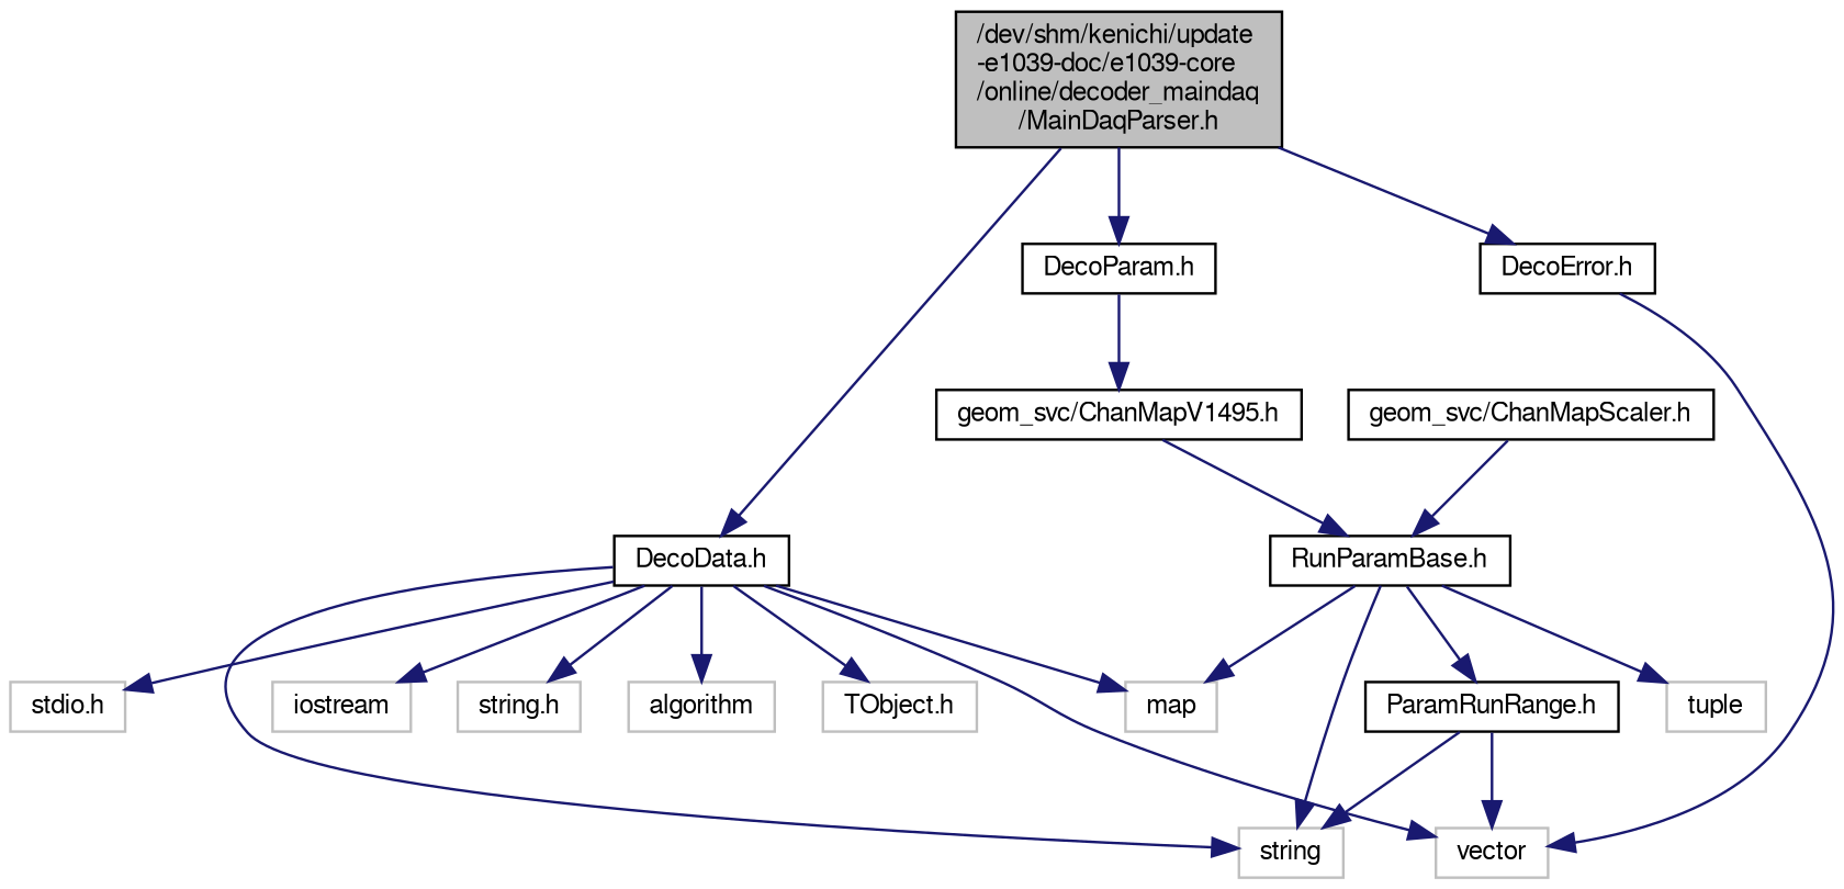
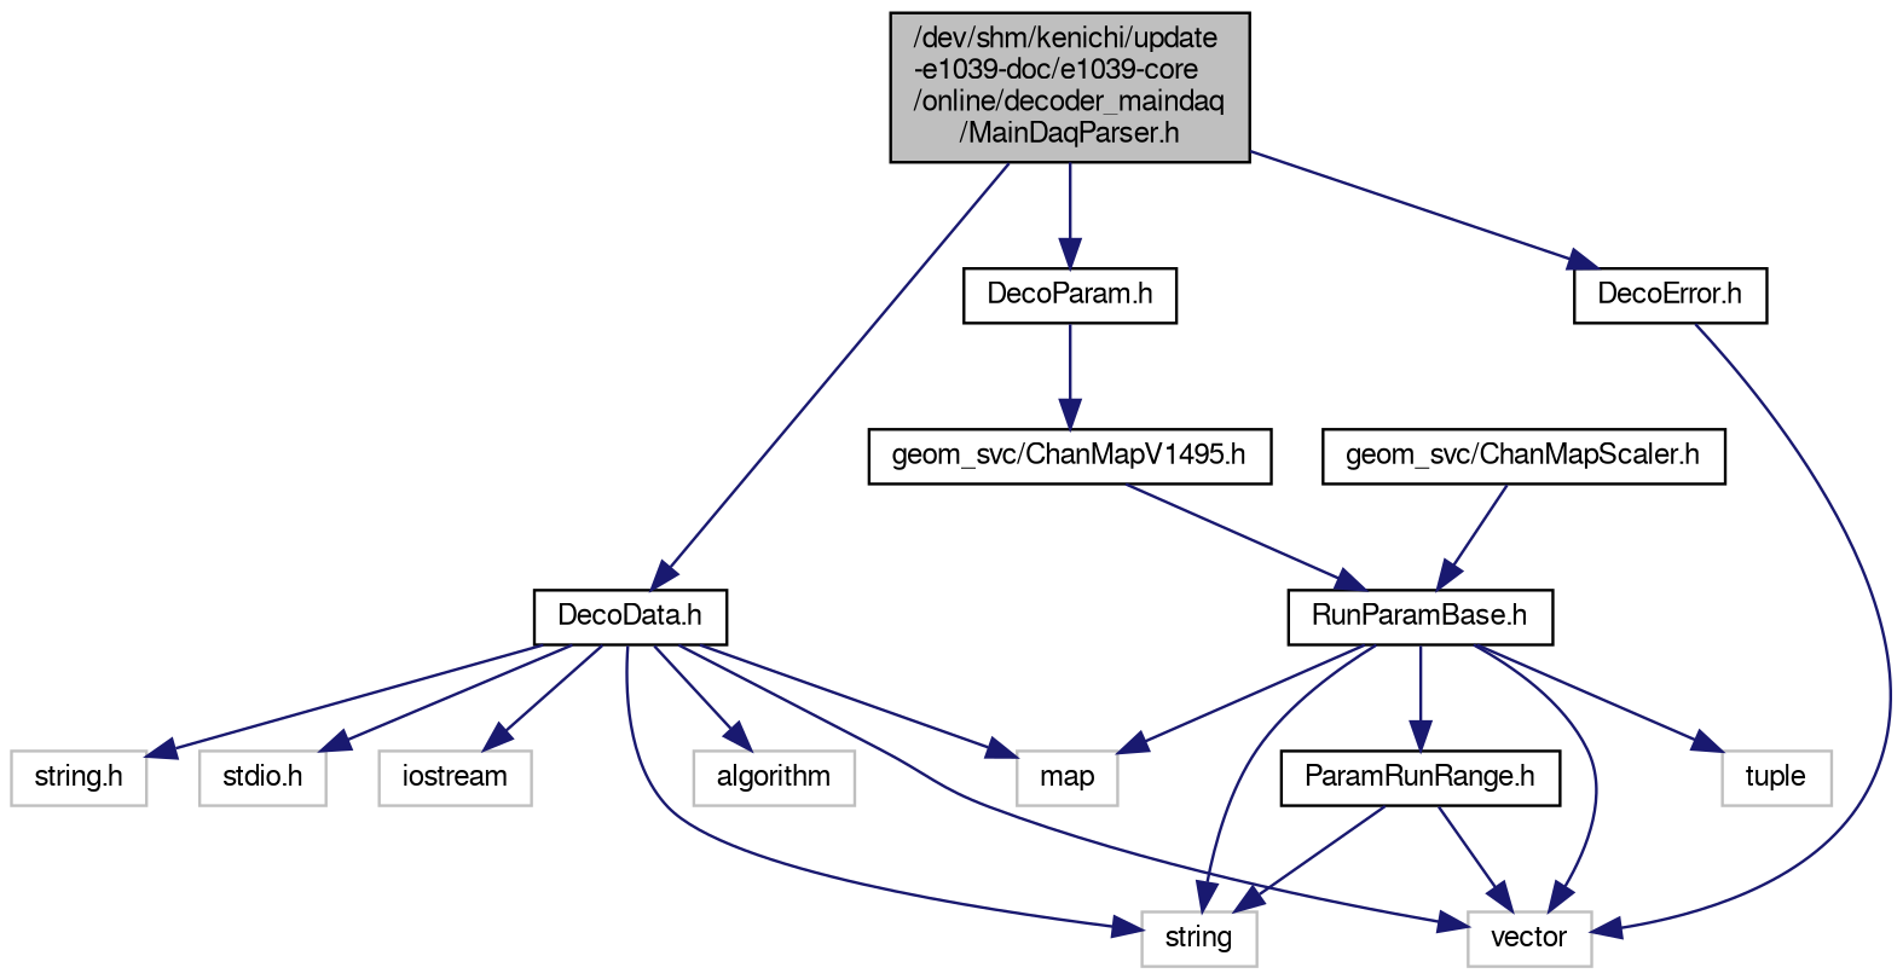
  digraph {
    node [color=grey75 fontname=FreeSans fontsize=10 shape=record]
    edge [color=midnightblue fontname=FreeSans fontsize=10 labelfontname=FreeSans labelfontsize=10 style=solid]
    n1 [color=black fillcolor=grey75 fontcolor=black height=0.2 label="/dev/shm/kenichi/update\l-e1039-doc/e1039-core\l/online/decoder_maindaq\l/MainDaqParser.h" style=filled width=0.4]
    n2 [color=black height=0.2 label="DecoData.h" width=0.4]
    n3 [color=black height=0.2 label="DecoParam.h" width=0.4]
    n4 [color=black height=0.2 label="DecoError.h" width=0.4]
    n5 [height=0.2 label="stdio.h" width=0.4]
    n6 [height=0.2 label=iostream width=0.4]
    n7 [height=0.2 label="string.h" width=0.4]
    n8 [height=0.2 label=string width=0.4]
    n9 [height=0.2 label=vector width=0.4]
    n10 [height=0.2 label=map width=0.4]
    n11 [height=0.2 label=algorithm width=0.4]
-   n12 [height=0.2 label="TObject.h" width=0.4]
    n13 [color=black height=0.2 label="geom_svc/ChanMapV1495.h" width=0.4]
    n14 [color=black height=0.2 label="RunParamBase.h" width=0.4]
    n15 [color=black height=0.2 label="geom_svc/ChanMapScaler.h" width=0.4]
    n16 [height=0.2 label=tuple width=0.4]
    n17 [color=black height=0.2 label="ParamRunRange.h" width=0.4]
    n1 -> n2
    n1 -> n3
    n1 -> n4
    n2 -> n5
    n2 -> n6
    n2 -> n7
    n2 -> n8
    n2 -> n9
    n2 -> n10
    n2 -> n11
-   n2 -> n12
    n3 -> n13
    n4 -> n9
    n13 -> n14
    n14 -> n8
+   n14 -> n9
    n14 -> n10
    n14 -> n16
    n14 -> n17
    n15 -> n14
    n17 -> n8
    n17 -> n9
  }
